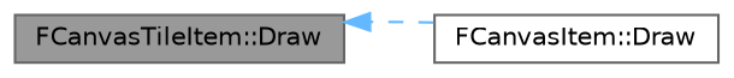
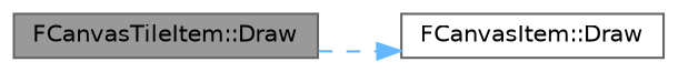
  digraph {
    rankdir=LR
    node [fontname=Helvetica fontsize=10 shape=box style=filled]
    n1 [color=gray40 fillcolor=grey60 fontcolor=black height=0.2 label="FCanvasTileItem::Draw" width=0.4]
    n2 [color=grey40 fillcolor=white height=0.2 label="FCanvasItem::Draw" width=0.4]
-   n2 -> n1 [color=steelblue1 fontname=Helvetica fontsize=10 labelfontname=Helvetica labelfontsize=10 style=dashed]
+   n1 -> n2 [color=steelblue1 fontname=Helvetica fontsize=10 labelfontname=Helvetica labelfontsize=10 style=dashed]
  }
